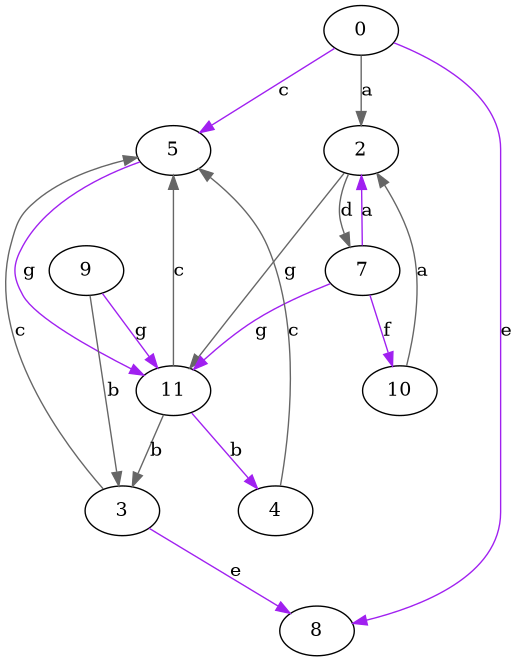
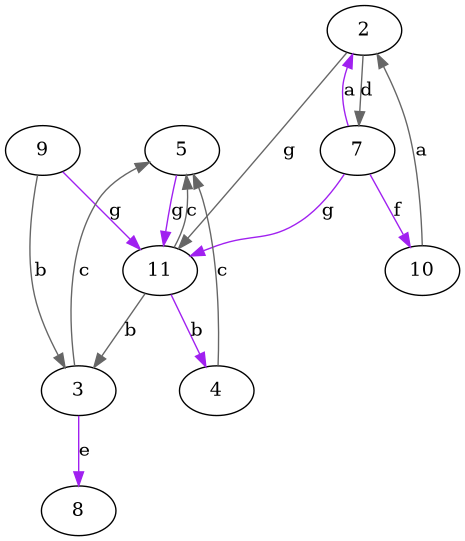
  strict digraph {
    edge [color=purple]
    5
    11
    9
    3
    10
    2
    7
    4
    8
-   0
    5 -> 11 [label=g]
    11 -> 5 [color=gray40 label=c]
    11 -> 3 [color=gray40 label=b]
    11 -> 4 [label=b]
    9 -> 11 [label=g]
    9 -> 3 [color=gray40 label=b]
    3 -> 5 [color=gray40 label=c]
    3 -> 8 [label=e]
    10 -> 2 [color=gray40 label=a]
    2 -> 11 [color=gray40 label=g]
    2 -> 7 [color=gray40 label=d]
    7 -> 11 [label=g]
    7 -> 10 [label=f]
    7 -> 2 [label=a]
    4 -> 5 [color=gray40 label=c]
-   0 -> 5 [label=c]
-   0 -> 2 [color=gray40 label=a]
-   0 -> 8 [label=e]
  }
